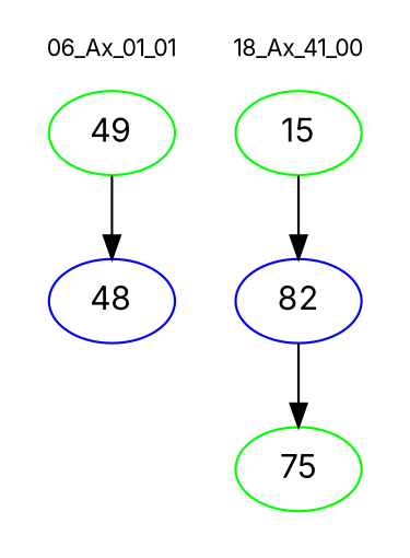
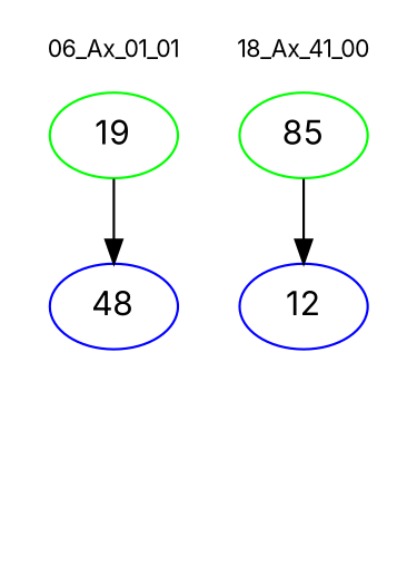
  digraph {
    fontname=Inter
    node [color=green fontname=Inter]
    edge [color=black fontname=Inter]
-   n1 [label=49]
+   n1 [label=19]
    n2 [color=blue label=48]
-   n3 [label=15]
-   n4 [color=blue label=82]
-   n5 [label=75]
+   n3 [label=85]
+   n4 [color=blue label=12]
    subgraph cluster_1 {
      color=white
      fontsize=10
      label="06_Ax_01_01"
      n1
      n2
    }
    subgraph cluster_2 {
      color=white
      fontsize=10
      label="18_Ax_41_00"
      n3
      n4
-     n5
    }
    n1 -> n2
    n3 -> n4
-   n4 -> n5
  }
